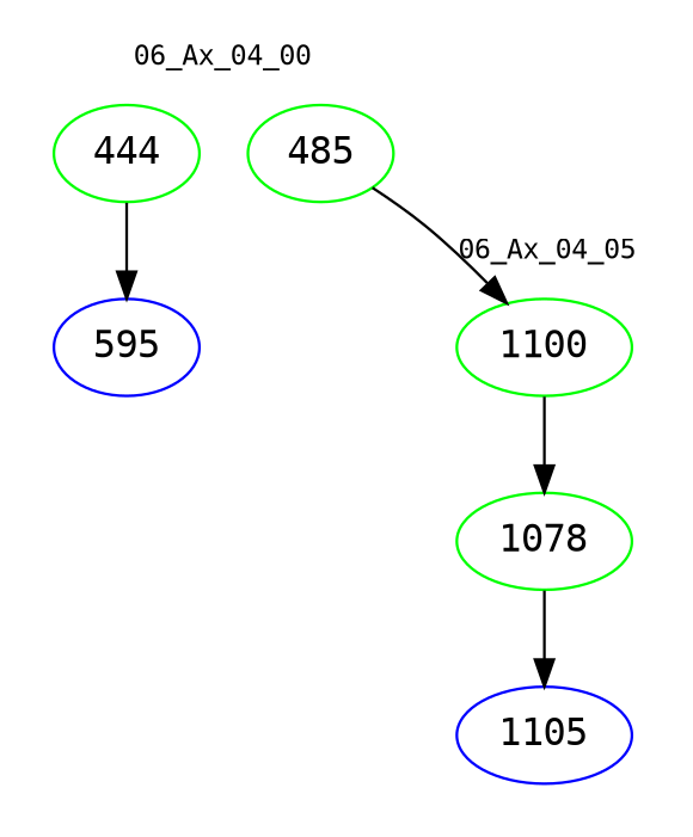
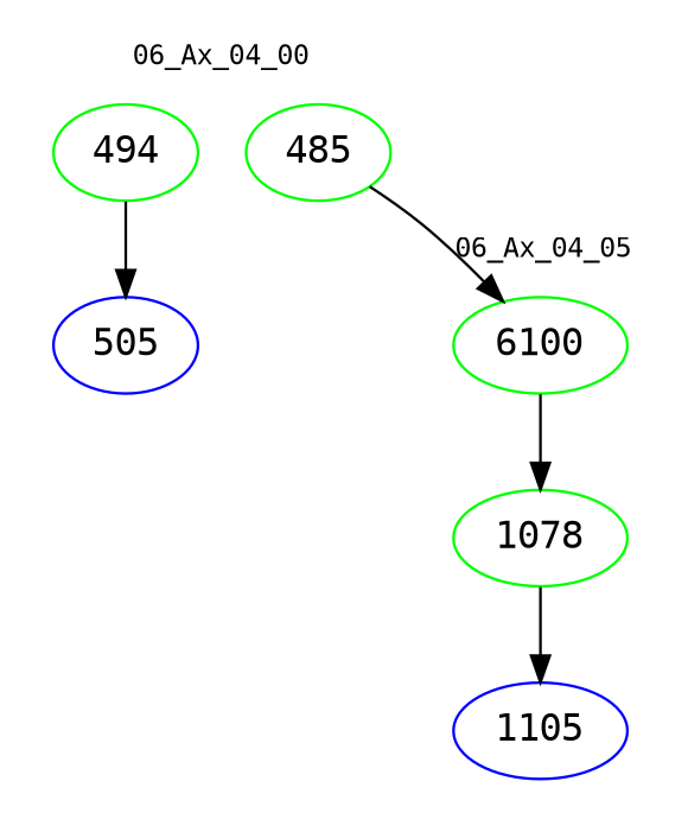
  digraph {
    fontname="DejaVu Sans Mono"
    node [color=green fontname="DejaVu Sans Mono"]
    edge [color=black fontname="DejaVu Sans Mono"]
    n1 [label=485]
-   n2 [label=444]
-   n3 [color=blue label=595]
-   n4 [label=1100]
+   n2 [label=494]
+   n3 [color=blue label=505]
+   n4 [label=6100]
    n5 [label=1078]
    n6 [color=blue label=1105]
    subgraph cluster_1 {
      color=white
      fontsize=10
      label="06_Ax_04_00"
      n1
      n2
      n3
    }
    subgraph cluster_2 {
      color=white
      fontsize=10
      label="06_Ax_04_05"
      n4
      n5
      n6
    }
    n1 -> n4
    n2 -> n3
    n4 -> n5
    n5 -> n6
  }
